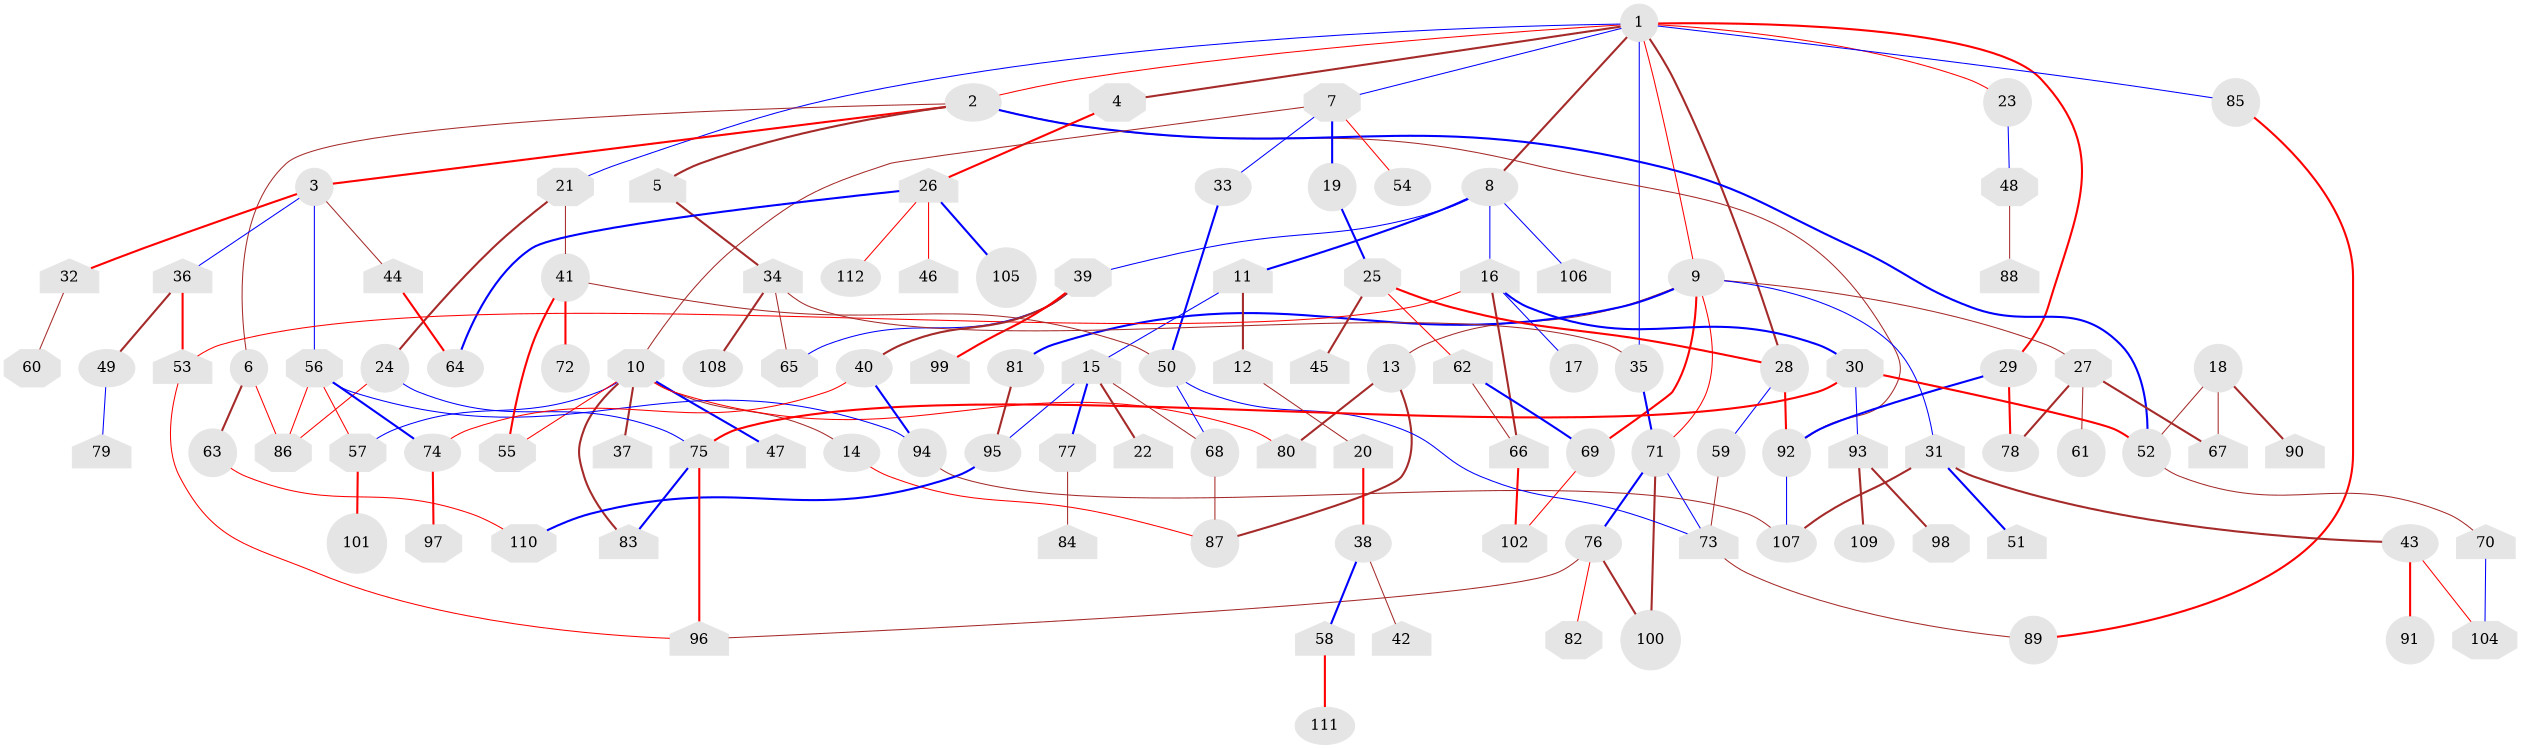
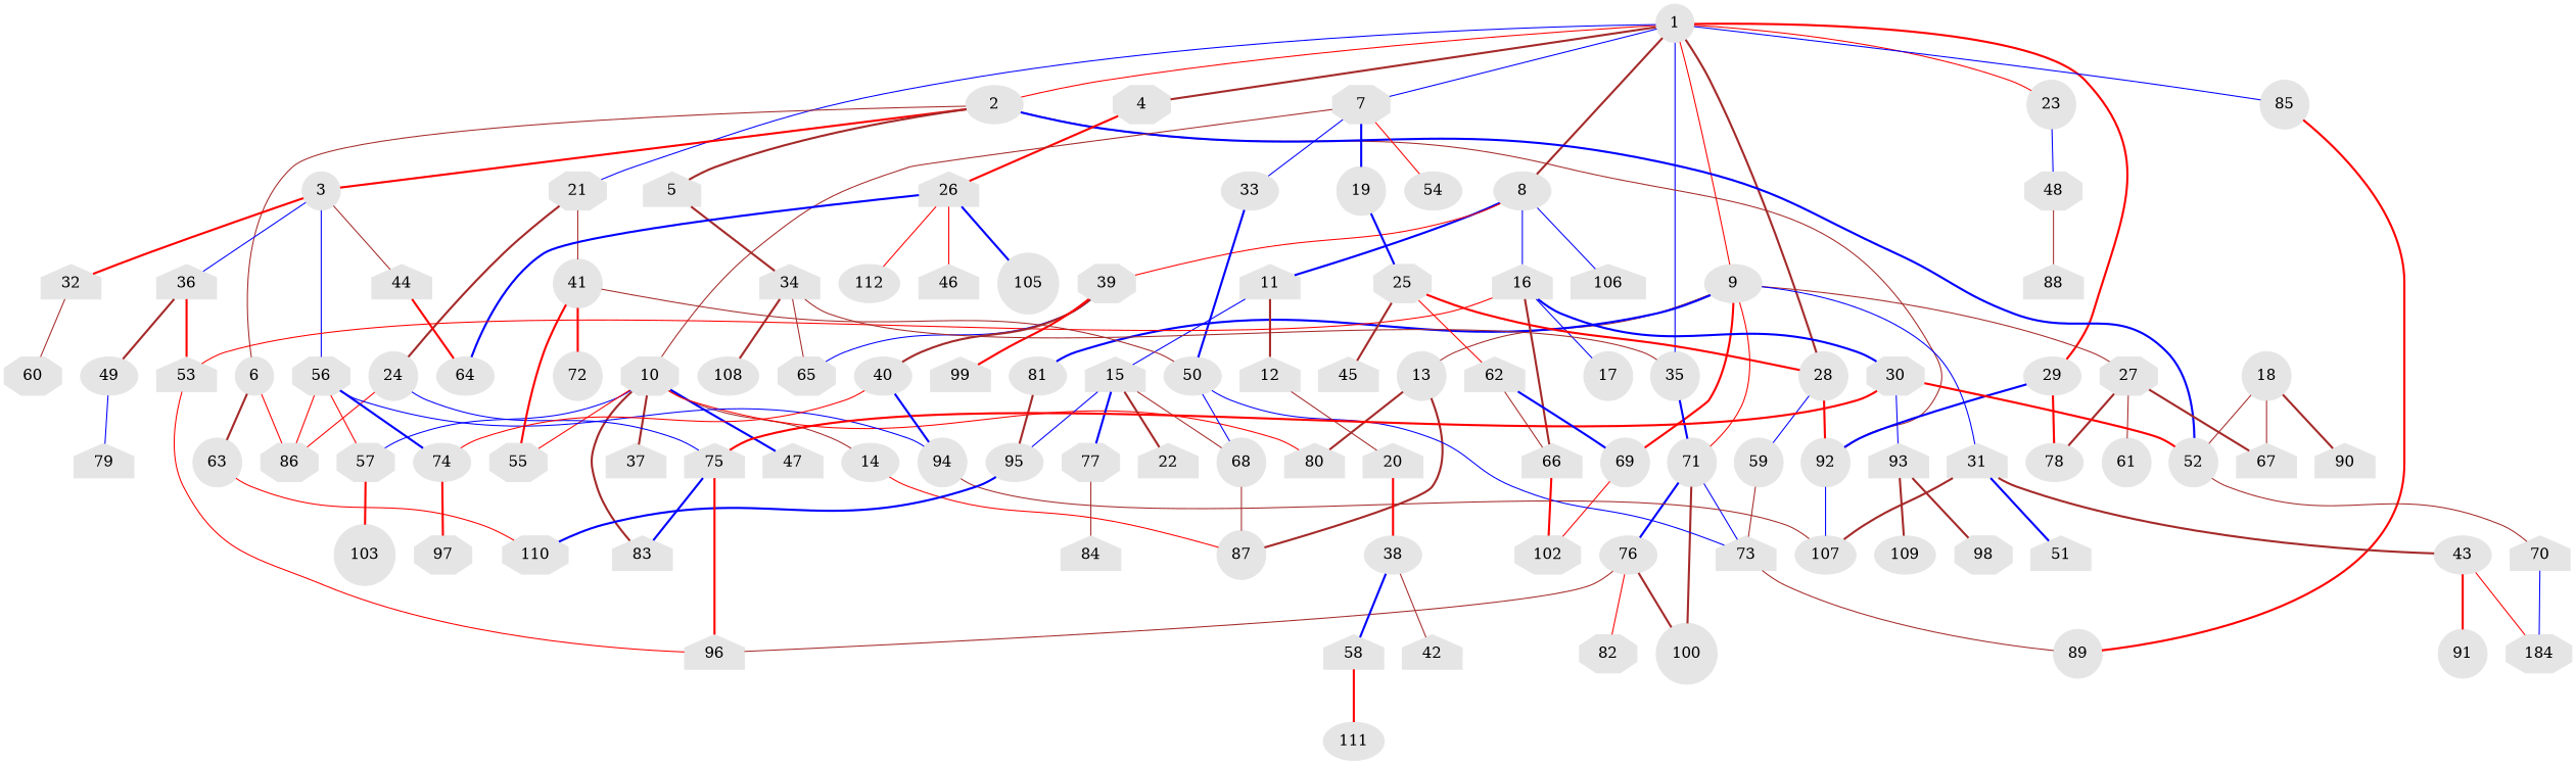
  graph {
    node [color=gray90 shape=house style=filled]
    edge [color=brown style=solid]
    1 [shape=circle]
    2 [shape=ellipse]
    4 [shape=octagon]
    7 [shape=octagon]
    8 [shape=ellipse]
    9 [shape=ellipse]
    21 [shape=octagon]
    23 [shape=circle]
    28 [shape=circle]
    29 [shape=ellipse]
    35 [shape=circle]
    85 [shape=circle]
    3 [shape=circle]
    5
    6 [shape=circle]
    92 [shape=circle]
    52 [shape=circle]
    26
    10 [shape=octagon]
    19 [shape=circle]
    33 [shape=ellipse]
    54 [shape=ellipse]
    11
    16
    39 [shape=octagon]
    106
    13 [shape=circle]
    27 [shape=octagon]
    31
    69 [shape=circle]
    71 [shape=circle]
    81 [shape=ellipse]
    24 [shape=circle]
    41 [shape=circle]
    48 [shape=octagon]
    59 [shape=circle]
    78 [shape=ellipse]
    89 [shape=circle]
    32
    36
    44
    56 [shape=octagon]
    34
    63 [shape=circle]
    86 [shape=octagon]
    18 [shape=circle]
    67
    90
    107 [shape=ellipse]
    60 [shape=octagon]
    53
    49 [shape=ellipse]
    64 [shape=ellipse]
    57 [shape=octagon]
    74 [shape=ellipse]
    94 [shape=circle]
    46
    105 [shape=circle]
    112 [shape=ellipse]
    65 [shape=octagon]
    108 [shape=ellipse]
    110 [shape=octagon]
    14 [shape=ellipse]
    37
    47
    55 [shape=octagon]
    80
    83
    25 [shape=octagon]
    50 [shape=ellipse]
    12
    15
    17 [shape=circle]
    30 [shape=octagon]
    66
    40 [shape=ellipse]
    99
    87 [shape=circle]
    61 [shape=circle]
    43 [shape=ellipse]
    51
    102 [shape=octagon]
    73
    76 [shape=ellipse]
    100 [shape=circle]
    95 [shape=ellipse]
-   103 [shape=circle label=101]
+   103 [shape=circle]
    20
    22
    68 [shape=circle]
    77 [shape=octagon]
    38 [shape=ellipse]
    84
    75
    93
    96
    70
    45
    62
    42
    58
    72 [shape=circle]
    88
    98 [shape=octagon]
    109 [shape=ellipse]
    91 [shape=circle]
-   104 [shape=octagon]
+   104 [shape=octagon label=184]
    79
    111 [shape=ellipse]
    97 [shape=octagon]
    82 [shape=octagon]
    1 -- 2 [color=red]
    1 -- 4 [style=bold]
    1 -- 7 [color=blue]
    1 -- 8 [style=bold]
    1 -- 9 [color=red]
    1 -- 21 [color=blue]
    1 -- 23 [color=red]
    1 -- 28 [style=bold]
    1 -- 29 [color=red style=bold]
    1 -- 35 [color=blue]
    1 -- 85 [color=blue]
    2 -- 3 [color=red style=bold]
    2 -- 5 [style=bold]
    2 -- 6
    2 -- 92
    2 -- 52 [color=blue style=bold]
    4 -- 26 [color=red style=bold]
    7 -- 10
    7 -- 19 [color=blue style=bold]
    7 -- 33 [color=blue]
    7 -- 54 [color=red]
    8 -- 11 [color=blue style=bold]
    8 -- 16 [color=blue]
-   8 -- 39 [color=blue]
+   8 -- 39 [color=red]
    8 -- 106 [color=blue]
    9 -- 13
    9 -- 27
    9 -- 31 [color=blue]
    9 -- 69 [color=red style=bold]
    9 -- 71 [color=red]
    9 -- 81 [color=blue style=bold]
    21 -- 24 [style=bold]
    21 -- 41
    23 -- 48 [color=blue]
    28 -- 92 [color=red style=bold]
    28 -- 59 [color=blue]
    29 -- 92 [color=blue style=bold]
    29 -- 78 [color=red style=bold]
    35 -- 71 [color=blue style=bold]
    85 -- 89 [color=red style=bold]
    3 -- 32 [color=red style=bold]
    3 -- 36 [color=blue]
    3 -- 44
    3 -- 56 [color=blue]
    5 -- 34 [style=bold]
    6 -- 63 [style=bold]
    6 -- 86 [color=red]
    92 -- 107 [color=blue]
    52 -- 70
    26 -- 64 [color=blue style=bold]
    26 -- 46 [color=red]
    26 -- 105 [color=blue style=bold]
    26 -- 112 [color=red]
    10 -- 57 [color=blue]
    10 -- 14
    10 -- 37 [style=bold]
    10 -- 47 [color=blue style=bold]
    10 -- 55 [color=red]
    10 -- 80 [color=red]
    10 -- 83 [style=bold]
    19 -- 25 [color=blue style=bold]
    33 -- 50 [color=blue style=bold]
    11 -- 12 [style=bold]
    11 -- 15 [color=blue]
    16 -- 53 [color=red]
    16 -- 17 [color=blue]
    16 -- 30 [color=blue style=bold]
    16 -- 66 [style=bold]
    39 -- 65 [color=blue]
    39 -- 40 [style=bold]
    39 -- 99 [color=red style=bold]
    13 -- 80 [style=bold]
    13 -- 87 [style=bold]
    27 -- 78 [style=bold]
    27 -- 67 [style=bold]
    27 -- 61
    31 -- 107 [style=bold]
    31 -- 43 [style=bold]
    31 -- 51 [color=blue style=bold]
    69 -- 102 [color=red]
    71 -- 73 [color=blue]
    71 -- 76 [color=blue style=bold]
    71 -- 100 [style=bold]
    81 -- 95 [style=bold]
    24 -- 86 [color=red]
    24 -- 75 [color=blue]
    41 -- 55 [color=red style=bold]
    41 -- 50
    41 -- 72 [color=red style=bold]
    48 -- 88
    59 -- 73
    32 -- 60
    36 -- 53 [color=red style=bold]
    36 -- 49 [style=bold]
    44 -- 64 [color=red style=bold]
    56 -- 86 [color=red]
    56 -- 57 [color=red]
    56 -- 74 [color=blue style=bold]
    56 -- 94 [color=blue]
    34 -- 35
    34 -- 65
    34 -- 108 [style=bold]
    63 -- 110 [color=red]
    18 -- 52
    18 -- 67
    18 -- 90 [style=bold]
    53 -- 96 [color=red]
    49 -- 79 [color=blue]
    57 -- 103 [color=red style=bold]
    74 -- 97 [color=red style=bold]
    94 -- 107
    14 -- 87 [color=red]
    25 -- 28 [color=red style=bold]
    25 -- 45 [style=bold]
    25 -- 62 [color=red]
    50 -- 73 [color=blue]
    50 -- 68 [color=blue]
    12 -- 20
    15 -- 95 [color=blue]
    15 -- 22 [style=bold]
    15 -- 68
    15 -- 77 [color=blue style=bold]
    30 -- 52 [color=red style=bold]
    30 -- 75 [color=red style=bold]
    30 -- 93 [color=blue]
    66 -- 102 [color=red style=bold]
    40 -- 74 [color=red]
    40 -- 94 [color=blue style=bold]
    43 -- 91 [color=red style=bold]
    43 -- 104 [color=red]
    73 -- 89
    76 -- 100 [style=bold]
    76 -- 96
    76 -- 82 [color=red]
    95 -- 110 [color=blue style=bold]
    20 -- 38 [color=red style=bold]
    68 -- 87
    77 -- 84
    38 -- 42
    38 -- 58 [color=blue style=bold]
    75 -- 83 [color=blue style=bold]
    75 -- 96 [color=red style=bold]
    93 -- 98 [style=bold]
    93 -- 109 [style=bold]
    70 -- 104 [color=blue]
    62 -- 69 [color=blue style=bold]
    62 -- 66
    58 -- 111 [color=red style=bold]
  }
